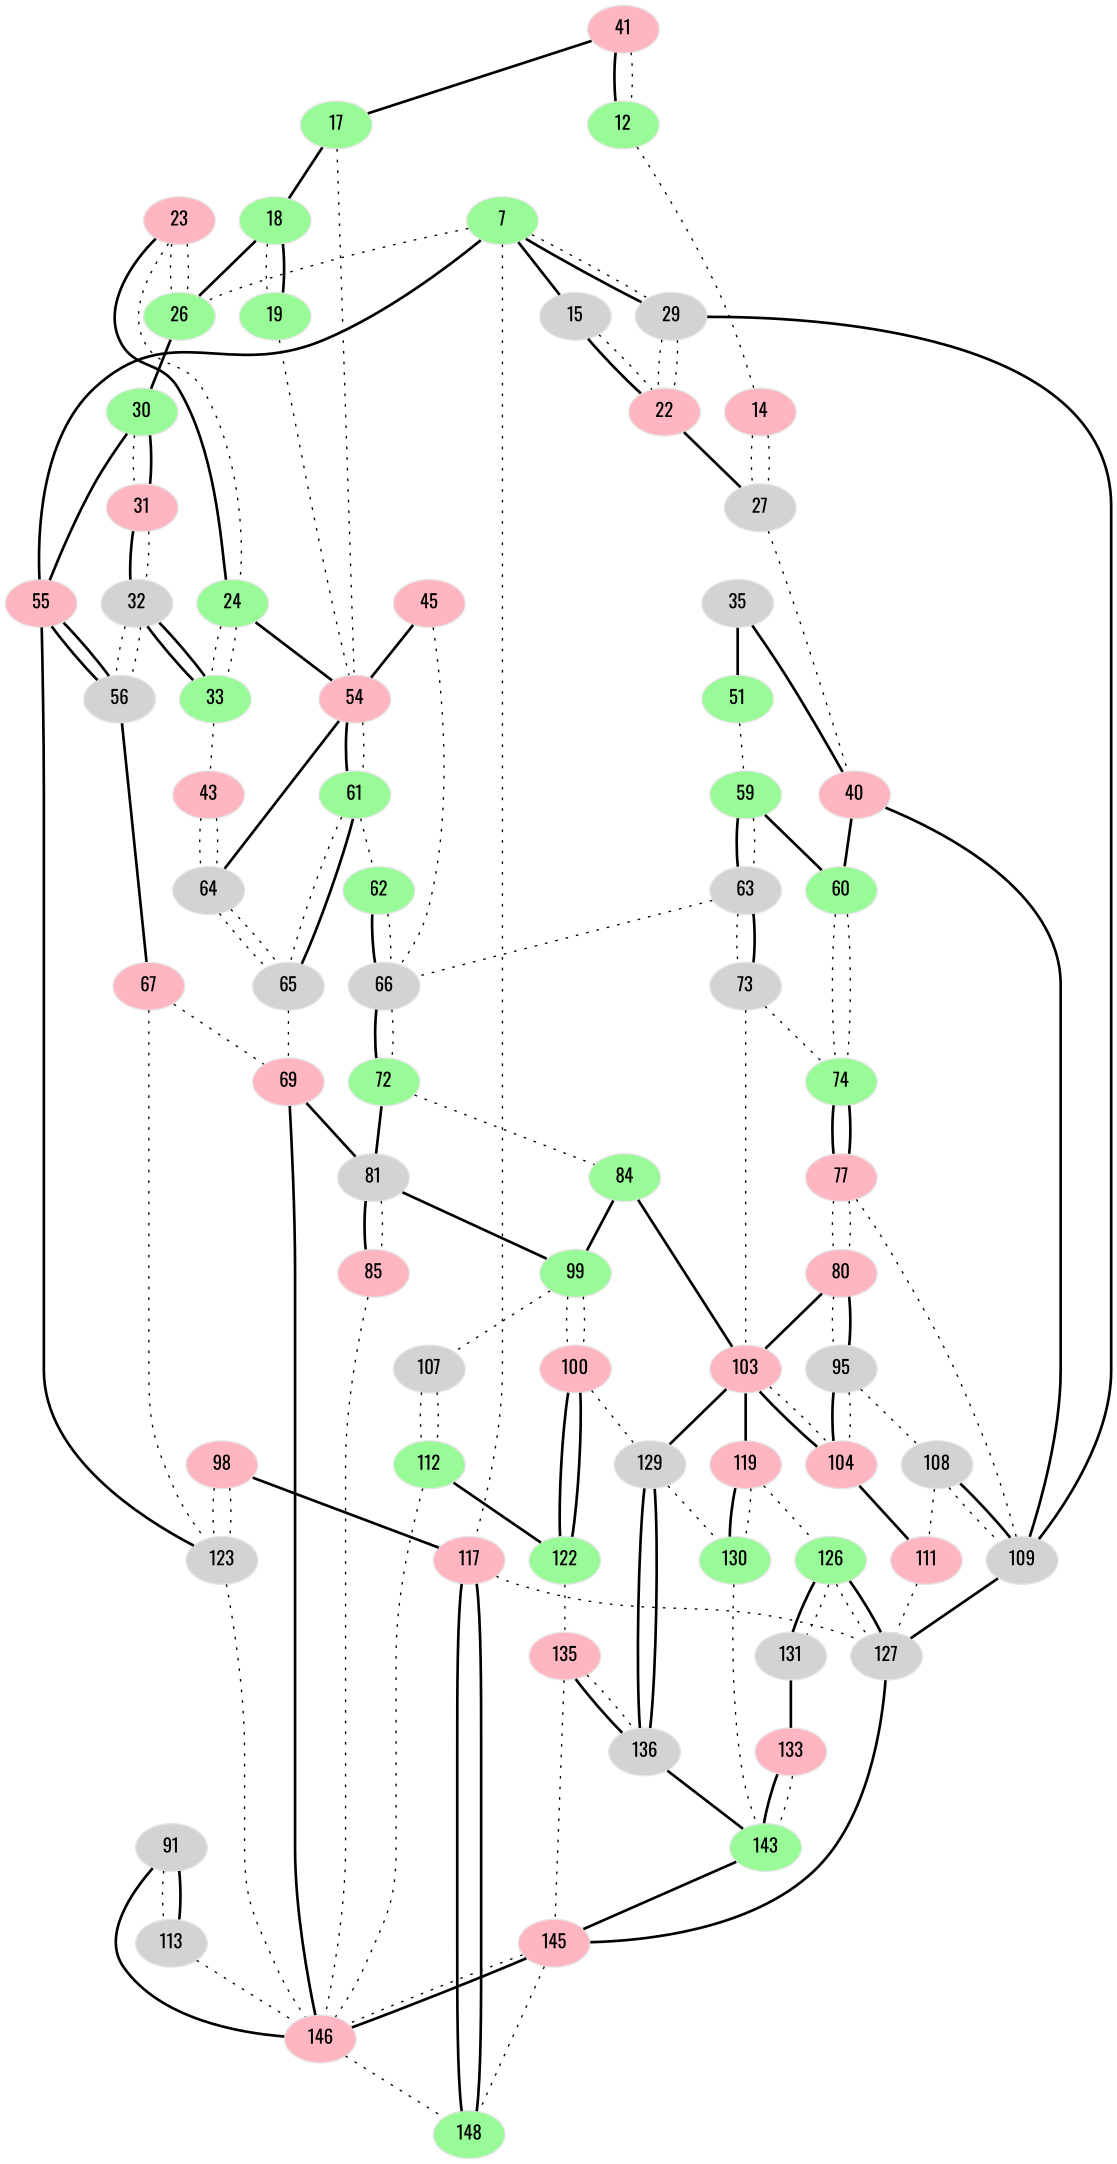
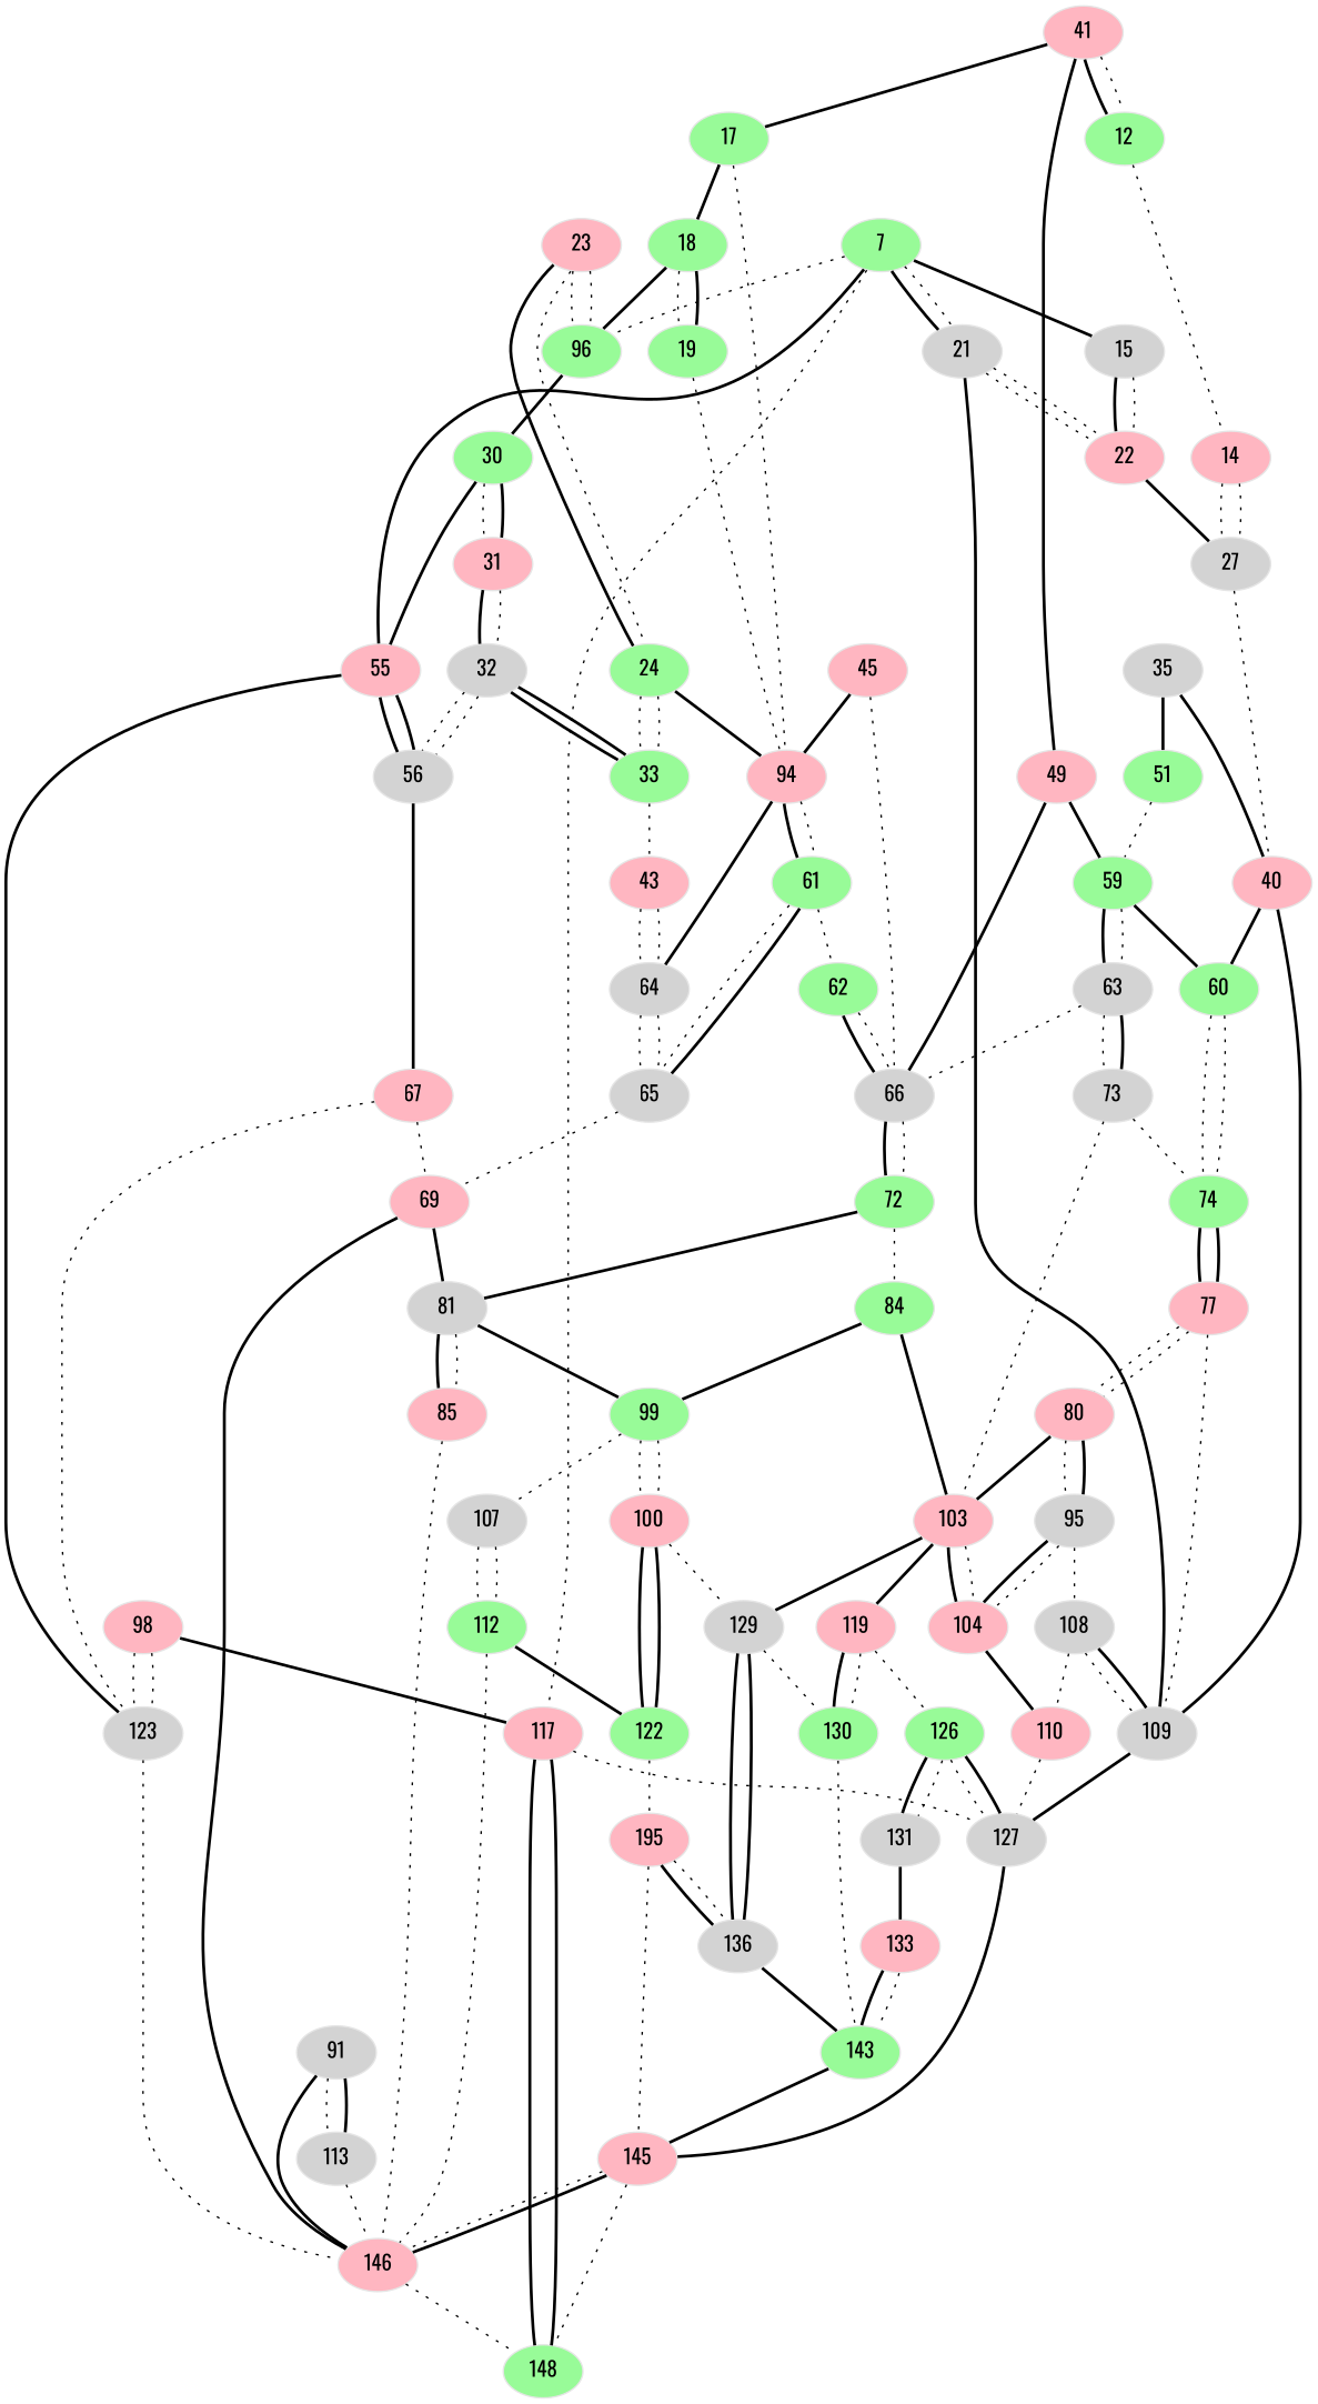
  graph {
    fontname=Oswald
    node [color=gray90 fillcolor=lightpink fontname=Oswald style=filled]
    edge [fontname=Oswald style=dotted]
    7 [fillcolor=palegreen super="+6"]
    15 [fillcolor=lightgrey super="+9"]
-   21 [fillcolor=lightgrey label=29]
-   26 [fillcolor=palegreen super="+5+20"]
+   21 [fillcolor=lightgrey]
+   26 [fillcolor=palegreen super="+5+20" label=96]
    55 [super="+28"]
    117 [super="+97"]
    22
    109 [fillcolor=lightgrey super="+42+78"]
    30 [fillcolor=palegreen super="+29"]
    56 [fillcolor=lightgrey]
    123 [fillcolor=lightgrey super="+94+93"]
    127 [fillcolor=lightgrey super="+118"]
    148 [fillcolor=palegreen super="+147"]
    n14 [label=41]
    12 [fillcolor=palegreen]
    17 [fillcolor=palegreen super="+10"]
+   49 [super="+48"]
    14 [super="+13"]
    18 [fillcolor=palegreen super="+16"]
-   54 [super="+52"]
+   54 [super="+52" label=94]
    66 [fillcolor=lightgrey super="+57+58+47+46"]
    59 [fillcolor=palegreen super="+50"]
    27 [fillcolor=lightgrey]
    51 [fillcolor=palegreen super="+34"]
    40 [super="+36"]
    19 [fillcolor=palegreen]
    64 [fillcolor=lightgrey super="+53+44"]
    61 [fillcolor=palegreen]
    23
    24 [fillcolor=palegreen]
    33 [fillcolor=palegreen]
    43
    31
    60 [fillcolor=palegreen]
    32 [fillcolor=lightgrey]
    67
    35 [fillcolor=lightgrey]
    74 [fillcolor=palegreen]
    65 [fillcolor=lightgrey]
    45
    72 [fillcolor=palegreen]
    63 [fillcolor=lightgrey]
    62 [fillcolor=palegreen]
    146 [super="+124+138"]
    69 [super="+68"]
    73 [fillcolor=lightgrey]
    77
    103 [super="+102+76"]
    81 [fillcolor=lightgrey super="+71+70"]
    84 [fillcolor=palegreen super="+75"]
    85
    99 [fillcolor=palegreen super="+83"]
    104
    129 [fillcolor=lightgrey super="+101"]
    119
    80
    95 [fillcolor=lightgrey]
    108 [fillcolor=lightgrey super="+96"]
    100
    107 [fillcolor=lightgrey]
    91 [fillcolor=lightgrey]
    113 [fillcolor=lightgrey super="+105+92"]
-   110 [label=111]
+   110
    98
    122 [fillcolor=palegreen]
    112 [fillcolor=palegreen]
-   135 [super="+134"]
+   135 [super="+134" label=195]
    130 [fillcolor=palegreen]
    136 [fillcolor=lightgrey]
    126 [fillcolor=palegreen super="+121+120"]
    145 [super="+144"]
    131 [fillcolor=lightgrey]
    143 [fillcolor=palegreen super="+137+132"]
    133
    7 -- 15 [style=bold]
    7 -- 21 [style=bold]
    7 -- 21
    7 -- 26
    7 -- 55 [style=bold]
    7 -- 117 [weight=2]
    15 -- 22 [style=bold]
    15 -- 22
    21 -- 22
    21 -- 22
    21 -- 109 [style=bold]
    26 -- 30 [style=bold]
    55 -- 56 [style=bold]
    55 -- 56 [style=bold]
    55 -- 123 [style=bold]
    117 -- 127
    117 -- 148 [style=bold weight=2]
    117 -- 148 [style=bold]
    22 -- 27 [style=bold]
    109 -- 127 [style=bold]
    30 -- 55 [style=bold]
    30 -- 31 [weight=2]
    30 -- 31 [style=bold]
    56 -- 67 [style=bold]
    123 -- 146 [weight=2]
    127 -- 145 [style=bold]
    n14 -- 12 [style=bold]
    n14 -- 12
    n14 -- 17 [style=bold]
+   n14 -- 49 [style=bold]
    12 -- 14
    17 -- 18 [style=bold weight=2]
    17 -- 54
+   49 -- 66 [style=bold weight=2]
+   49 -- 59 [style=bold]
    14 -- 27
    14 -- 27
    18 -- 26 [style=bold weight=2]
    18 -- 19 [weight=2]
    18 -- 19 [style=bold]
    54 -- 64 [style=bold weight=2]
    54 -- 61 [style=bold]
    54 -- 61
    66 -- 72 [style=bold]
    66 -- 72
    59 -- 60 [style=bold]
    59 -- 63 [style=bold]
    59 -- 63
    27 -- 40
    51 -- 59
    40 -- 109 [style=bold]
    40 -- 60 [style=bold]
    19 -- 54
    64 -- 65
    64 -- 65
    61 -- 65
    61 -- 65 [style=bold]
    61 -- 62
    23 -- 26 [weight=2]
    23 -- 26
    23 -- 24 [style=bold]
    23 -- 24
    24 -- 54 [style=bold]
    24 -- 33
    24 -- 33
    33 -- 43
    43 -- 64 [weight=2]
    43 -- 64
    31 -- 32 [style=bold]
    31 -- 32
    60 -- 74
    60 -- 74
    32 -- 56
    32 -- 56
    32 -- 33 [style=bold]
    32 -- 33 [style=bold]
    67 -- 123
    67 -- 69
    35 -- 51 [style=bold weight=2]
    35 -- 40 [style=bold]
    74 -- 77 [style=bold]
    74 -- 77 [style=bold]
    65 -- 69
    45 -- 54 [style=bold weight=2]
    45 -- 66
    72 -- 81 [style=bold]
    72 -- 84
    63 -- 66
    63 -- 73
    63 -- 73 [style=bold]
    62 -- 66 [style=bold weight=2]
    62 -- 66
    146 -- 148
    69 -- 146 [style=bold]
    69 -- 81 [style=bold]
    73 -- 74
    73 -- 103
    77 -- 109
    77 -- 80
    77 -- 80
    103 -- 104 [style=bold]
    103 -- 104
    103 -- 129 [style=bold]
    103 -- 119 [style=bold]
    81 -- 85 [style=bold weight=2]
    81 -- 85
    81 -- 99 [style=bold]
    84 -- 103 [style=bold weight=2]
    84 -- 99 [style=bold]
    85 -- 146
    99 -- 100
    99 -- 100
    99 -- 107 [weight=2]
    104 -- 110 [style=bold]
    129 -- 130
    129 -- 136 [style=bold]
    129 -- 136 [style=bold]
    119 -- 130 [style=bold]
    119 -- 130
    119 -- 126
    80 -- 103 [style=bold]
    80 -- 95
    80 -- 95 [style=bold]
    95 -- 104 [style=bold]
    95 -- 104
    95 -- 108
    108 -- 109 [weight=2]
    108 -- 109 [style=bold]
    108 -- 110
    100 -- 129
    100 -- 122 [style=bold]
    100 -- 122 [style=bold]
    107 -- 112
    107 -- 112
    91 -- 146 [style=bold]
    91 -- 113 [weight=2]
    91 -- 113 [style=bold]
    113 -- 146 [weight=3]
    110 -- 127
    98 -- 117 [style=bold]
    98 -- 123 [weight=2]
    98 -- 123
    122 -- 135
    112 -- 146
    112 -- 122 [style=bold]
    135 -- 136 [style=bold]
    135 -- 136
    135 -- 145 [weight=2]
    130 -- 143
    136 -- 143 [style=bold]
    126 -- 127 [weight=2]
    126 -- 127 [style=bold]
    126 -- 131 [style=bold weight=2]
    126 -- 131
    145 -- 148
    145 -- 146 [weight=3]
    145 -- 146 [style=bold]
    131 -- 133 [style=bold]
    143 -- 145 [style=bold]
    133 -- 143 [style=bold weight=2]
    133 -- 143
  }
